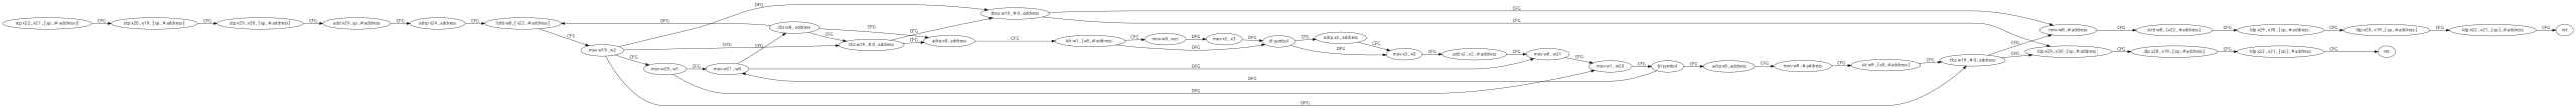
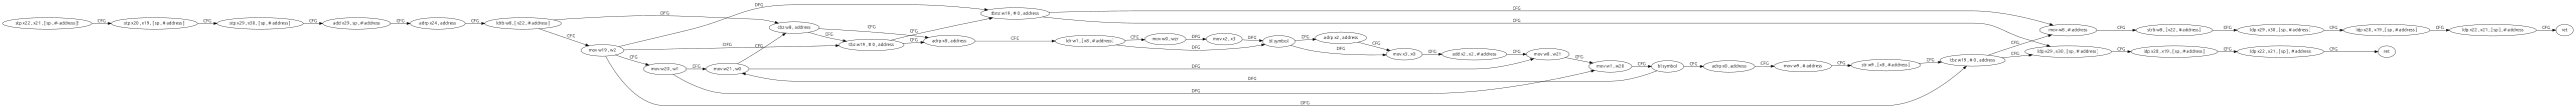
  digraph {
    fontname=Ubuntu
    rankdir=LR
    node [fontname=Ubuntu]
    edge [fontname=Ubuntu]
    n1 [label="stp x22 , x21 , [ sp , #- address ]!"]
    n2 [label="stp x20 , x19 , [ sp , # address ]"]
    n3 [label="stp x29 , x30 , [ sp , # address ]"]
    n4 [label="add x29 , sp , # address"]
    n5 [label="adrp x24 , address"]
    n6 [label="ldrb w8 , [ x22 , # address ]"]
    n7 [label="mov w19 , w2"]
    n8 [label="cbz w8 , address"]
    n9 [label="mov w20 , w1"]
    n10 [label="tbz w19 , # 0 , address"]
    n11 [label="tbz w19 , # 0 , address"]
    n12 [label="tbnz w19 , # 0 , address"]
    n13 [label="adrp x8 , address"]
    n14 [label="mov w21 , w0"]
    n15 [label="mov w1 , w20"]
    n16 [label="ldp x29 , x30 , [ sp , # address ]"]
    n17 [label="mov w8 , # address"]
    n18 [label="mov w0 , w21"]
    n19 [label="bl symbol"]
    n20 [label="ldr w1 , [ x8 , # address ]"]
    n21 [label="mov w0 , wzr"]
    n22 [label="bl symbol"]
    n23 [label="mov x2 , x3"]
    n24 [label="adrp x2 , address"]
    n25 [label="mov x3 , x0"]
    n26 [label="add x2 , x2 , # address"]
    n27 [label="adrp x8 , address"]
    n28 [label="mov w9 , # address"]
    n29 [label="str w9 , [ x8 , # address ]"]
    n30 [label="ldp x20 , x19 , [ sp , # address ]"]
    n31 [label="strb w8 , [ x22 , # address ]"]
    n32 [label="ldp x22 , x21 , [ sp ] , # address"]
    n33 [label="ldp x29 , x30 , [ sp , # address ]"]
    n34 [label=ret]
    n35 [label="ldp x20 , x19 , [ sp , # address ]"]
    n36 [label="ldp x22 , x21 , [ sp ] , # address"]
    n37 [label=ret]
    n1 -> n2 [label=CFG]
    n2 -> n3 [label=CFG]
    n3 -> n4 [label=CFG]
    n4 -> n5 [label=CFG]
    n5 -> n6 [label=CFG]
    n6 -> n7 [label=CFG]
-   n8 -> n6 [label=DFG]
+   n6 -> n8 [label=DFG]
    n7 -> n9 [label=CFG]
    n7 -> n10 [label=DFG]
    n7 -> n11 [label=DFG]
    n7 -> n12 [label=DFG]
    n8 -> n10 [label=CFG]
    n8 -> n13 [label=CFG]
    n9 -> n14 [label=CFG]
    n9 -> n15 [label=DFG]
    n10 -> n12 [label=CFG]
    n10 -> n13 [label=CFG]
    n11 -> n16 [label=CFG]
    n11 -> n17 [label=CFG]
    n12 -> n16 [label=CFG]
    n12 -> n17 [label=CFG]
    n13 -> n20 [label=CFG]
    n14 -> n8 [label=CFG]
    n14 -> n18 [label=DFG]
    n15 -> n19 [label=CFG]
    n16 -> n30 [label=CFG]
    n17 -> n31 [label=CFG]
    n18 -> n15 [label=CFG]
    n19 -> n14 [label=DFG]
    n19 -> n27 [label=CFG]
    n20 -> n21 [label=CFG]
    n20 -> n22 [label=DFG]
    n21 -> n23 [label=DFG]
    n22 -> n24 [label=CFG]
    n22 -> n25 [label=DFG]
    n23 -> n22 [label=DFG]
    n24 -> n25 [label=CFG]
    n25 -> n26 [label=CFG]
    n26 -> n18 [label=CFG]
    n27 -> n28 [label=CFG]
    n28 -> n29 [label=CFG]
    n29 -> n11 [label=CFG]
    n30 -> n32 [label=CFG]
    n31 -> n33 [label=CFG]
    n32 -> n34 [label=CFG]
    n33 -> n35 [label=CFG]
    n35 -> n36 [label=CFG]
    n36 -> n37 [label=CFG]
  }
